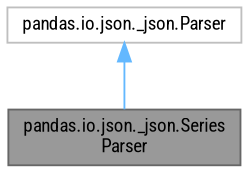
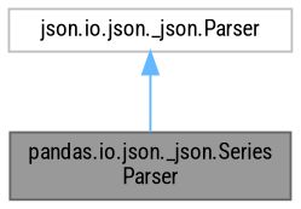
  digraph {
    fontname="Roboto Condensed"
    node [fontname="Roboto Condensed" fontsize=10 shape=box style=filled]
    n1 [color=gray40 fillcolor=grey60 fontcolor=black height=0.2 label="pandas.io.json._json.Series\lParser" width=0.4]
-   n2 [color=grey75 fillcolor=white height=0.2 label="pandas.io.json._json.Parser" width=0.4]
+   n2 [color=grey75 fillcolor=white height=0.2 label="json.io.json._json.Parser" width=0.4]
    n2 -> n1 [color=steelblue1 dir=back fontname="Roboto Condensed" fontsize=10 labelfontname=Helvetica labelfontsize=10 style=solid]
  }
